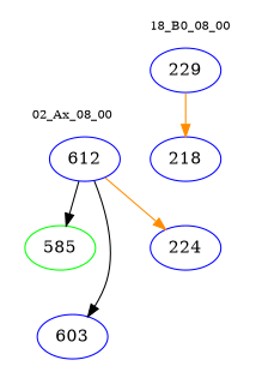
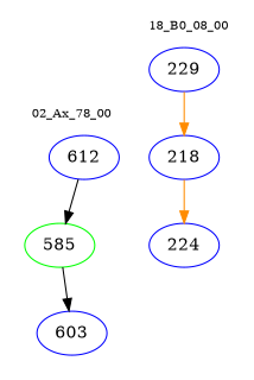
  digraph {
    fontname="DejaVu Serif"
    node [color=blue fontname="DejaVu Serif"]
    edge [color=black fontname="DejaVu Serif"]
    n1 [label=612]
    n2 [color=green label=585]
    n3 [label=603]
    n4 [label=229]
    n5 [label=218]
    n6 [label=224]
    subgraph cluster_1 {
      color=white
      fontsize=10
-     label="02_Ax_08_00"
+     label="02_Ax_78_00"
      n1
      n2
      n3
    }
    subgraph cluster_2 {
      color=white
      fontsize=10
      label="18_B0_08_00"
      n4
      n5
      n6
    }
    n1 -> n2
-   n1 -> n3
+   n2 -> n3
    n4 -> n5 [color=darkorange]
-   n1 -> n6 [color=darkorange]
+   n5 -> n6 [color=darkorange]
  }
